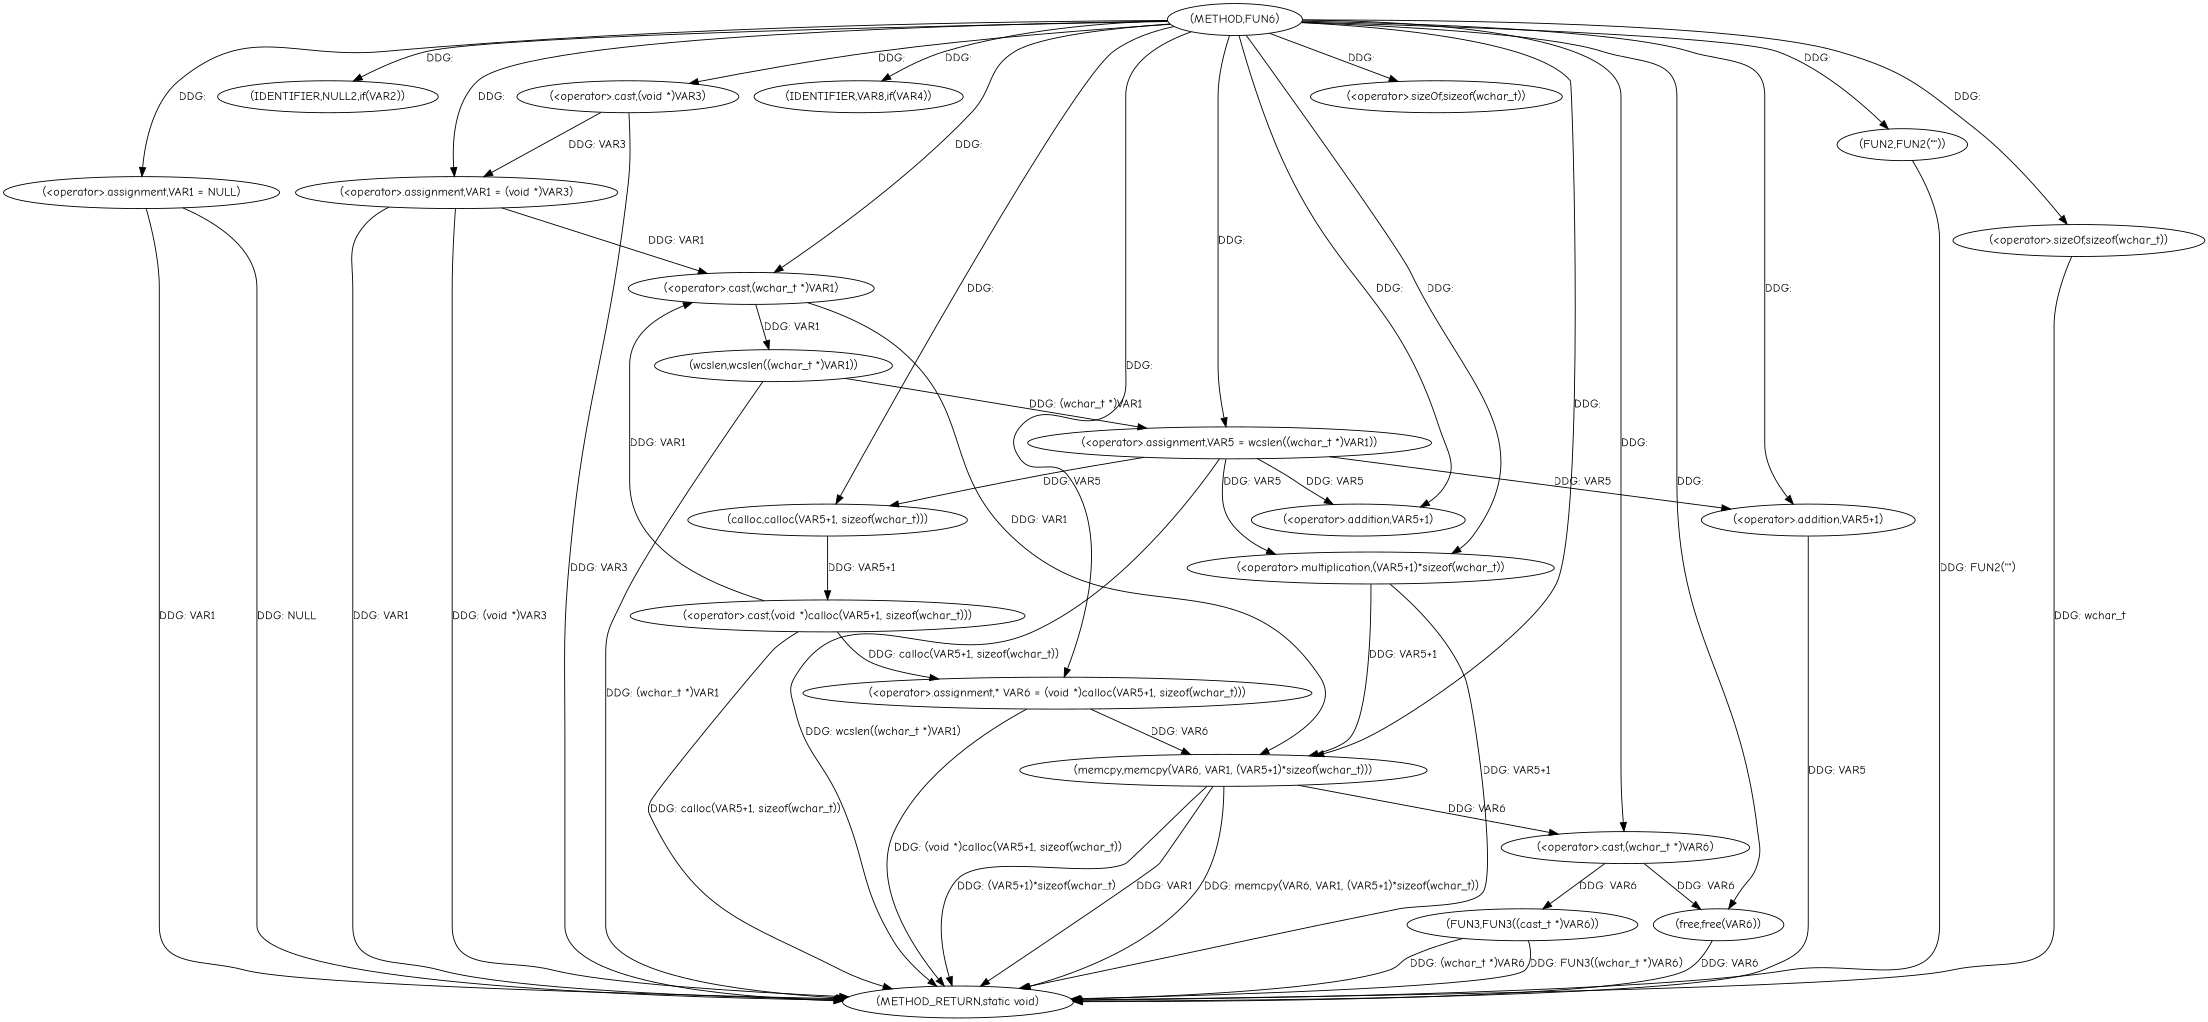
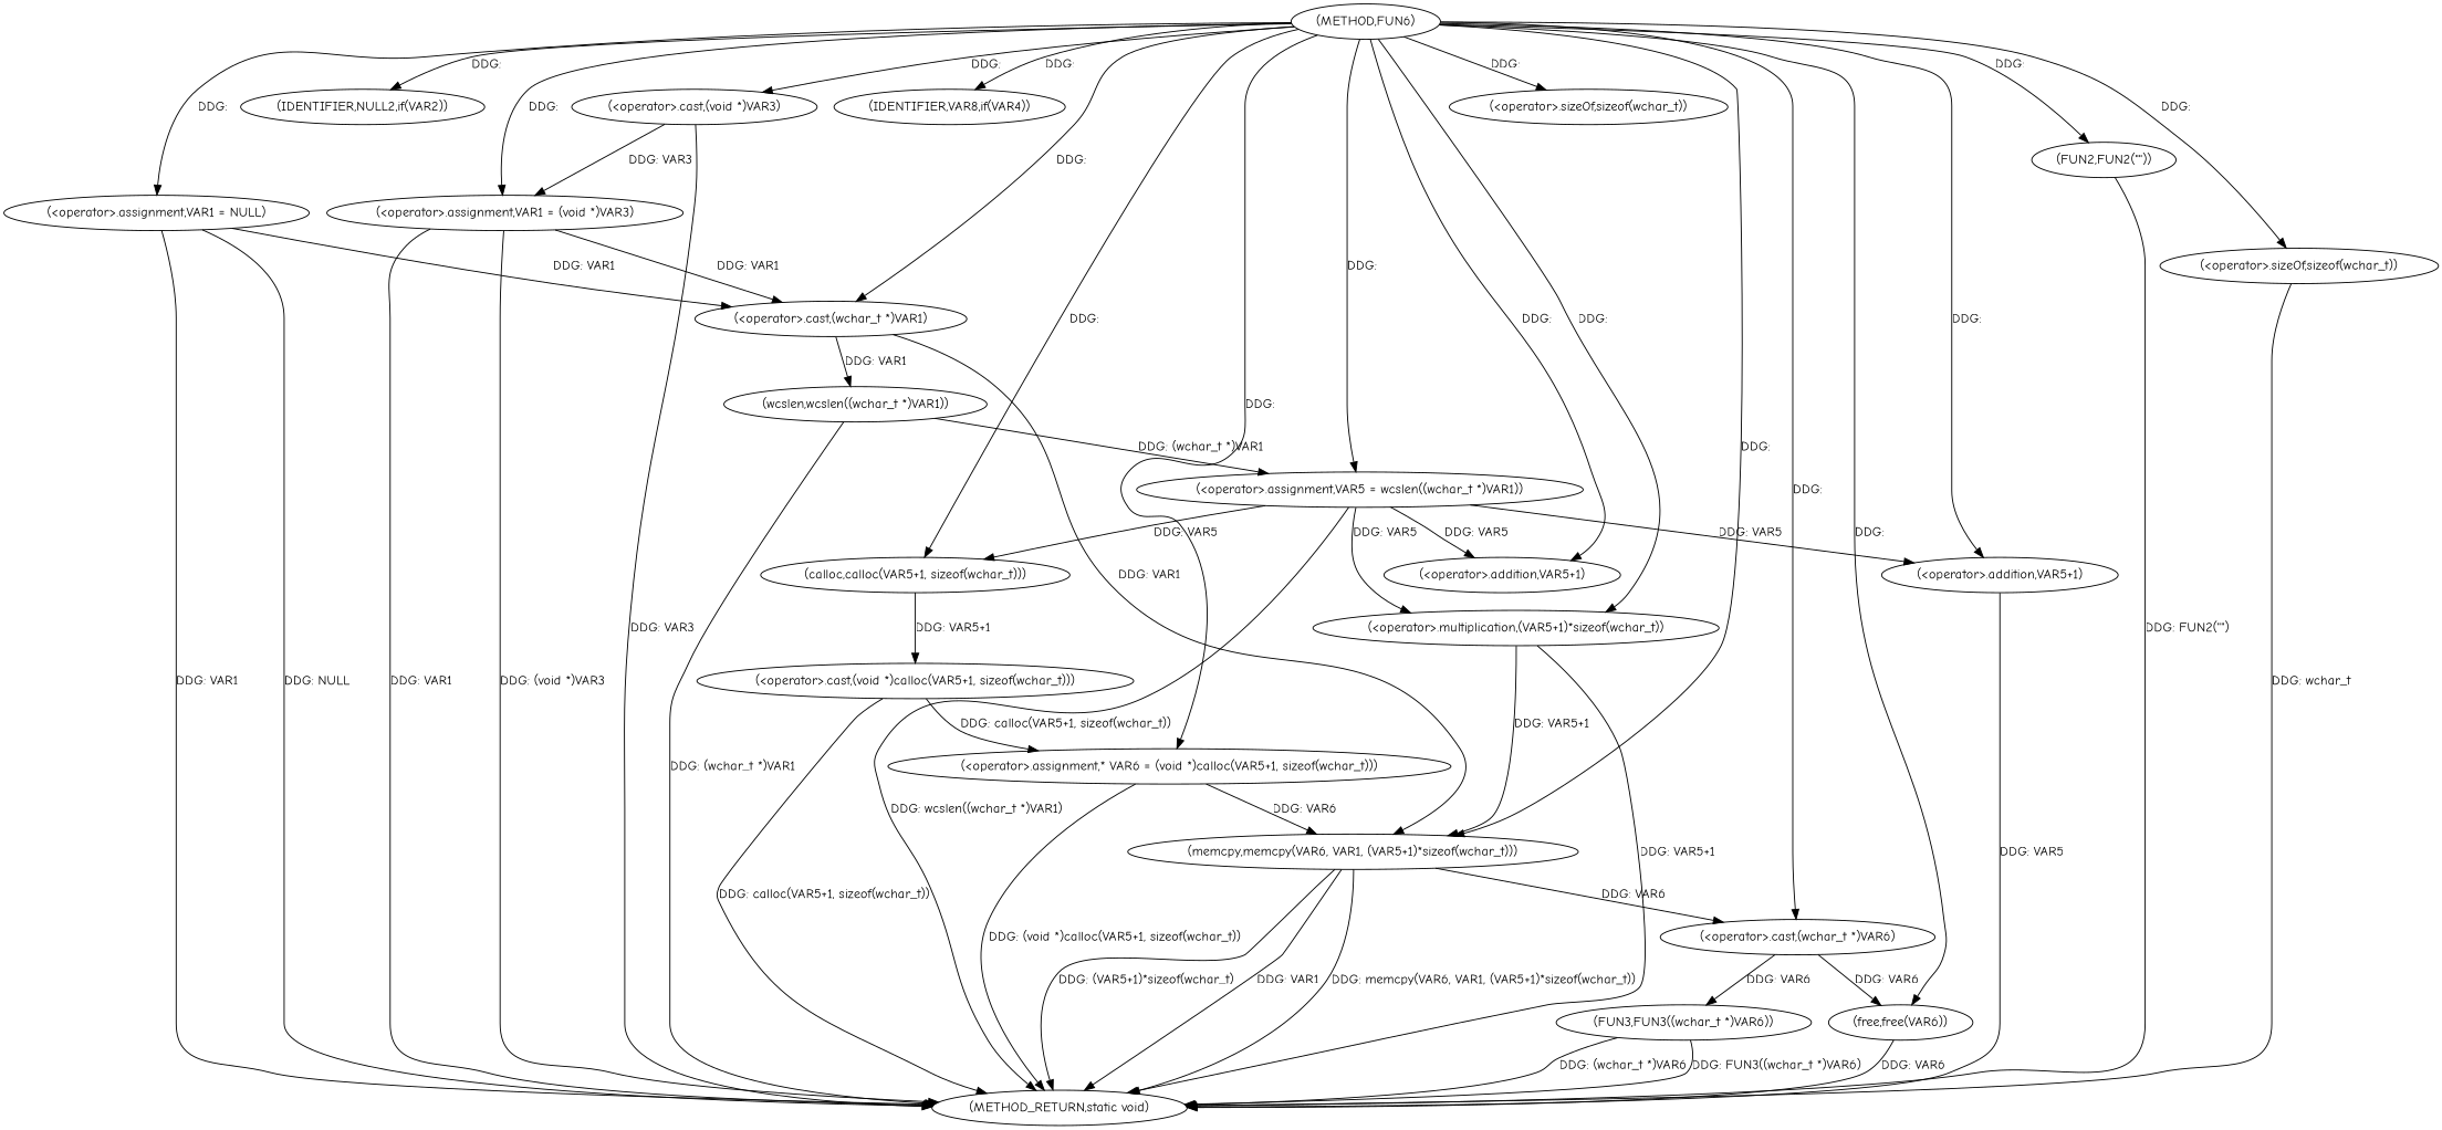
  digraph {
    fontname="Comic Neue"
    node [fontname="Comic Neue"]
    edge [fontname="Comic Neue"]
    n1 [label="(METHOD,FUN6)"]
    n2 [label="(<operator>.assignment,VAR1 = NULL)"]
    n3 [label="(IDENTIFIER,NULL2,if(VAR2))"]
    n4 [label="(<operator>.assignment,VAR1 = (void *)VAR3)"]
    n5 [label="(<operator>.cast,(void *)VAR3)"]
    n6 [label="(IDENTIFIER,VAR8,if(VAR4))"]
    n7 [label="(FUN2,FUN2(\"\"))"]
    n8 [label="(<operator>.assignment,VAR5 = wcslen((wchar_t *)VAR1))"]
    n9 [label="(<operator>.cast,(wchar_t *)VAR1)"]
    n10 [label="(<operator>.assignment,* VAR6 = (void *)calloc(VAR5+1, sizeof(wchar_t)))"]
    n11 [label="(calloc,calloc(VAR5+1, sizeof(wchar_t)))"]
    n12 [label="(<operator>.addition,VAR5+1)"]
    n13 [label="(<operator>.sizeOf,sizeof(wchar_t))"]
    n14 [label="(memcpy,memcpy(VAR6, VAR1, (VAR5+1)*sizeof(wchar_t)))"]
    n15 [label="(<operator>.multiplication,(VAR5+1)*sizeof(wchar_t))"]
    n16 [label="(<operator>.addition,VAR5+1)"]
    n17 [label="(<operator>.sizeOf,sizeof(wchar_t))"]
    n18 [label="(<operator>.cast,(wchar_t *)VAR6)"]
    n19 [label="(free,free(VAR6))"]
    n20 [label="(METHOD_RETURN,static void)"]
    n21 [label="(wcslen,wcslen((wchar_t *)VAR1))"]
    n22 [label="(<operator>.cast,(void *)calloc(VAR5+1, sizeof(wchar_t)))"]
-   n23 [label="(FUN3,FUN3((cast_t *)VAR6))"]
+   n23 [label="(FUN3,FUN3((wchar_t *)VAR6))"]
    n1 -> n2 [label="DDG: "]
    n1 -> n3 [label="DDG: "]
    n1 -> n4 [label="DDG: "]
    n1 -> n5 [label="DDG: "]
    n1 -> n6 [label="DDG: "]
    n1 -> n7 [label="DDG: "]
    n1 -> n8 [label="DDG: "]
    n1 -> n9 [label="DDG: "]
    n1 -> n10 [label="DDG: "]
    n1 -> n11 [label="DDG: "]
    n1 -> n12 [label="DDG: "]
    n1 -> n13 [label="DDG: "]
    n1 -> n14 [label="DDG: "]
    n1 -> n15 [label="DDG: "]
    n1 -> n16 [label="DDG: "]
    n1 -> n17 [label="DDG: "]
    n1 -> n18 [label="DDG: "]
    n1 -> n19 [label="DDG: "]
-   n22 -> n9 [label="DDG: VAR1"]
+   n2 -> n9 [label="DDG: VAR1"]
    n2 -> n20 [label="DDG: VAR1"]
    n2 -> n20 [label="DDG: NULL"]
    n4 -> n9 [label="DDG: VAR1"]
    n4 -> n20 [label="DDG: VAR1"]
    n4 -> n20 [label="DDG: (void *)VAR3"]
    n5 -> n4 [label="DDG: VAR3"]
    n5 -> n20 [label="DDG: VAR3"]
    n7 -> n20 [label="DDG: FUN2(\"\")"]
    n8 -> n11 [label="DDG: VAR5"]
    n8 -> n12 [label="DDG: VAR5"]
    n8 -> n15 [label="DDG: VAR5"]
    n8 -> n16 [label="DDG: VAR5"]
    n8 -> n20 [label="DDG: wcslen((wchar_t *)VAR1)"]
    n9 -> n14 [label="DDG: VAR1"]
    n9 -> n21 [label="DDG: VAR1"]
    n10 -> n14 [label="DDG: VAR6"]
    n10 -> n20 [label="DDG: (void *)calloc(VAR5+1, sizeof(wchar_t))"]
    n11 -> n22 [label="DDG: VAR5+1"]
    n14 -> n18 [label="DDG: VAR6"]
    n14 -> n20 [label="DDG: VAR1"]
    n14 -> n20 [label="DDG: memcpy(VAR6, VAR1, (VAR5+1)*sizeof(wchar_t))"]
    n14 -> n20 [label="DDG: (VAR5+1)*sizeof(wchar_t)"]
    n15 -> n14 [label="DDG: VAR5+1"]
    n15 -> n20 [label="DDG: VAR5+1"]
    n16 -> n20 [label="DDG: VAR5"]
    n17 -> n20 [label="DDG: wchar_t"]
    n18 -> n19 [label="DDG: VAR6"]
    n18 -> n23 [label="DDG: VAR6"]
    n19 -> n20 [label="DDG: VAR6"]
    n21 -> n8 [label="DDG: (wchar_t *)VAR1"]
    n21 -> n20 [label="DDG: (wchar_t *)VAR1"]
    n22 -> n10 [label="DDG: calloc(VAR5+1, sizeof(wchar_t))"]
    n22 -> n20 [label="DDG: calloc(VAR5+1, sizeof(wchar_t))"]
    n23 -> n20 [label="DDG: (wchar_t *)VAR6"]
    n23 -> n20 [label="DDG: FUN3((wchar_t *)VAR6)"]
  }
